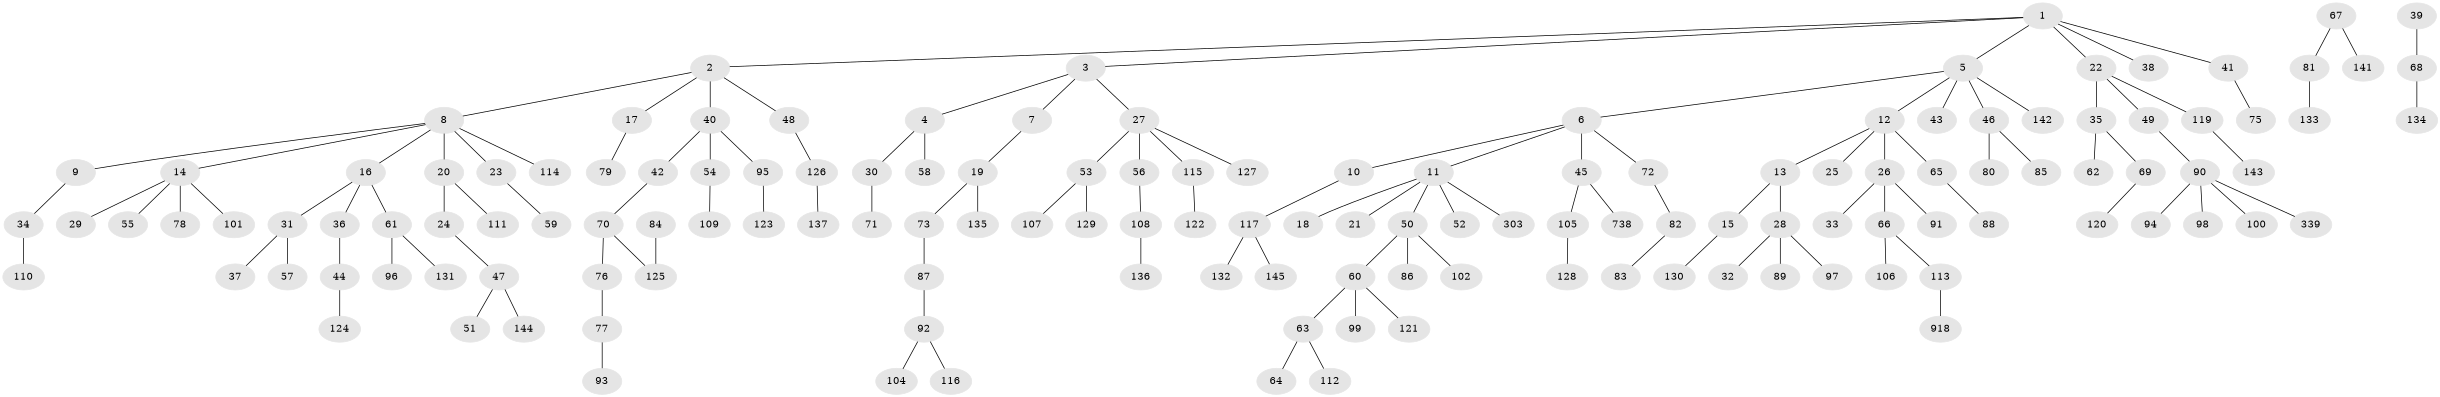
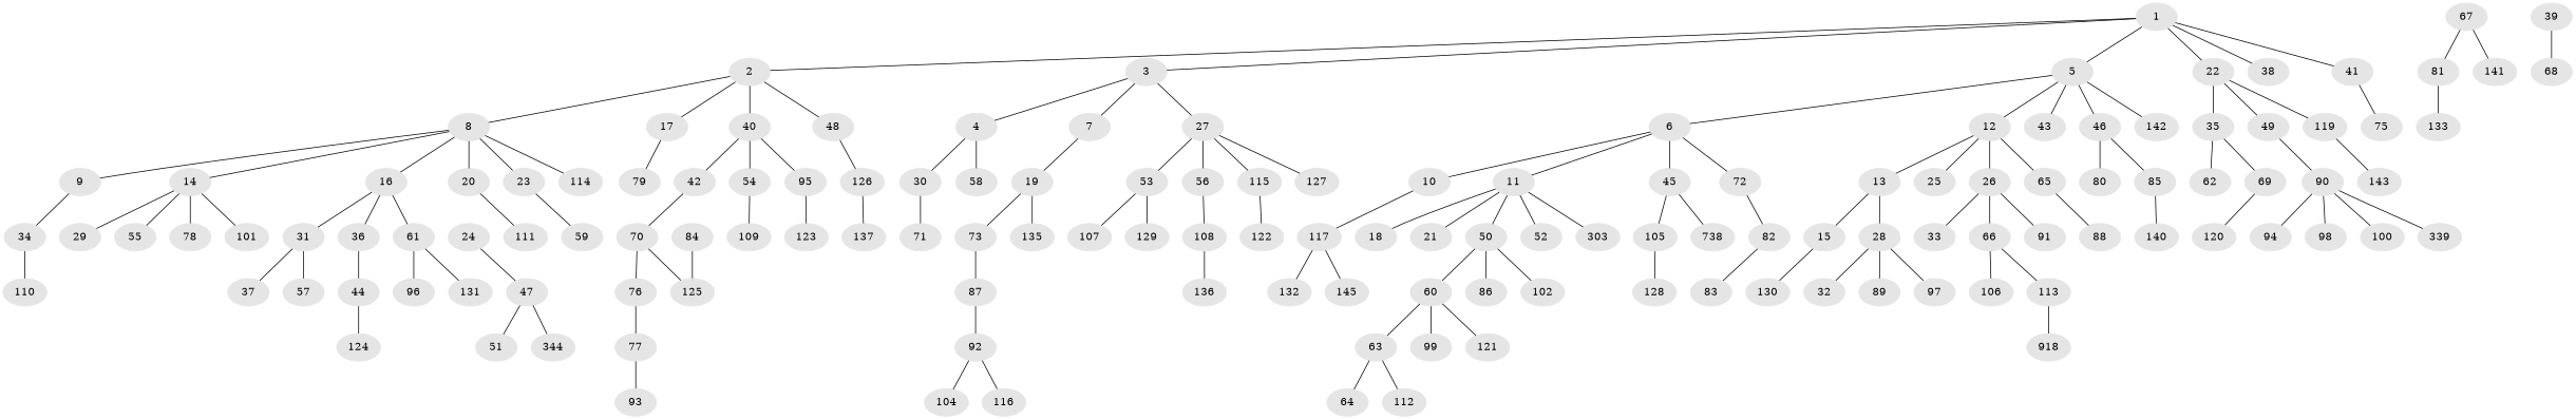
  graph {
    node [color=gray90 style=filled]
    1
    2
    3
    5
    22
    38
    41
    8
    17
    40
    48
    4
    7
    27
    6
    12
    43
    46
    142
    35
    49
    119
    75
    9
    14
    16
    20
    23
    114
    79
    42
    54
    95
    126
    30
    58
    19
    53
    56
    115
    127
    71
    10
    11
    45
    72
    13
    25
    26
    65
    80
    85
    117
    18
    21
    50
    52
    n58 [label=303]
    105
    n60 [label=738]
    82
    73
    135
    34
    29
    55
    78
    101
    31
    36
    61
    24
    111
    59
    110
    132
    145
    60
    86
    102
    15
    28
    33
    66
    91
    88
    130
    32
    89
    97
    37
    57
    44
    96
    131
    87
    47
    62
    69
    90
    143
    51
-   144
+   144 [label=344]
    106
    113
    107
    129
    108
    122
    67
    81
    141
    39
    68
    120
    124
-   134
    70
    109
    123
    76
    125
    128
+   140
    137
    94
    98
    100
    n129 [label=339]
    63
    99
    121
    136
    64
    112
    n136 [label=918]
    133
    77
    84
    83
    92
    93
    104
    116
    1 -- 2
    1 -- 3
    1 -- 5
    1 -- 22
    1 -- 38
    1 -- 41
    2 -- 8
    2 -- 17
    2 -- 40
    2 -- 48
    3 -- 4
    3 -- 7
    3 -- 27
    5 -- 6
    5 -- 12
    5 -- 43
    5 -- 46
    5 -- 142
    22 -- 35
    22 -- 49
    22 -- 119
    41 -- 75
    8 -- 9
    8 -- 14
    8 -- 16
    8 -- 20
    8 -- 23
    8 -- 114
    17 -- 79
    40 -- 42
    40 -- 54
    40 -- 95
    48 -- 126
    4 -- 30
    4 -- 58
    7 -- 19
    27 -- 53
    27 -- 56
    27 -- 115
    27 -- 127
    6 -- 10
    6 -- 11
    6 -- 45
    6 -- 72
    12 -- 13
    12 -- 25
    12 -- 26
    12 -- 65
    46 -- 80
    46 -- 85
    35 -- 62
    35 -- 69
    49 -- 90
    119 -- 143
    9 -- 34
    14 -- 29
    14 -- 55
    14 -- 78
    14 -- 101
    16 -- 31
    16 -- 36
    16 -- 61
-   20 -- 24
    20 -- 111
    23 -- 59
    42 -- 70
    54 -- 109
    95 -- 123
    126 -- 137
    30 -- 71
    19 -- 73
    19 -- 135
    53 -- 107
    53 -- 129
    56 -- 108
    115 -- 122
    10 -- 117
    11 -- 18
    11 -- 21
    11 -- 50
    11 -- 52
    11 -- n58
    45 -- 105
    45 -- n60
    72 -- 82
    13 -- 15
    13 -- 28
    26 -- 33
    26 -- 66
    26 -- 91
    65 -- 88
+   85 -- 140
    117 -- 132
    117 -- 145
    50 -- 60
    50 -- 86
    50 -- 102
    105 -- 128
    82 -- 83
    73 -- 87
    34 -- 110
    31 -- 37
    31 -- 57
    36 -- 44
    61 -- 96
    61 -- 131
    24 -- 47
    60 -- 63
    60 -- 99
    60 -- 121
    15 -- 130
    28 -- 32
    28 -- 89
    28 -- 97
    66 -- 106
    66 -- 113
    44 -- 124
    87 -- 92
    47 -- 51
    47 -- 144
    69 -- 120
    90 -- 94
    90 -- 98
    90 -- 100
    90 -- n129
    113 -- n136
    108 -- 136
    67 -- 81
    67 -- 141
    81 -- 133
    39 -- 68
-   68 -- 134
    70 -- 76
    70 -- 125
    76 -- 77
    63 -- 64
    63 -- 112
    77 -- 93
    84 -- 125
    92 -- 104
    92 -- 116
  }
